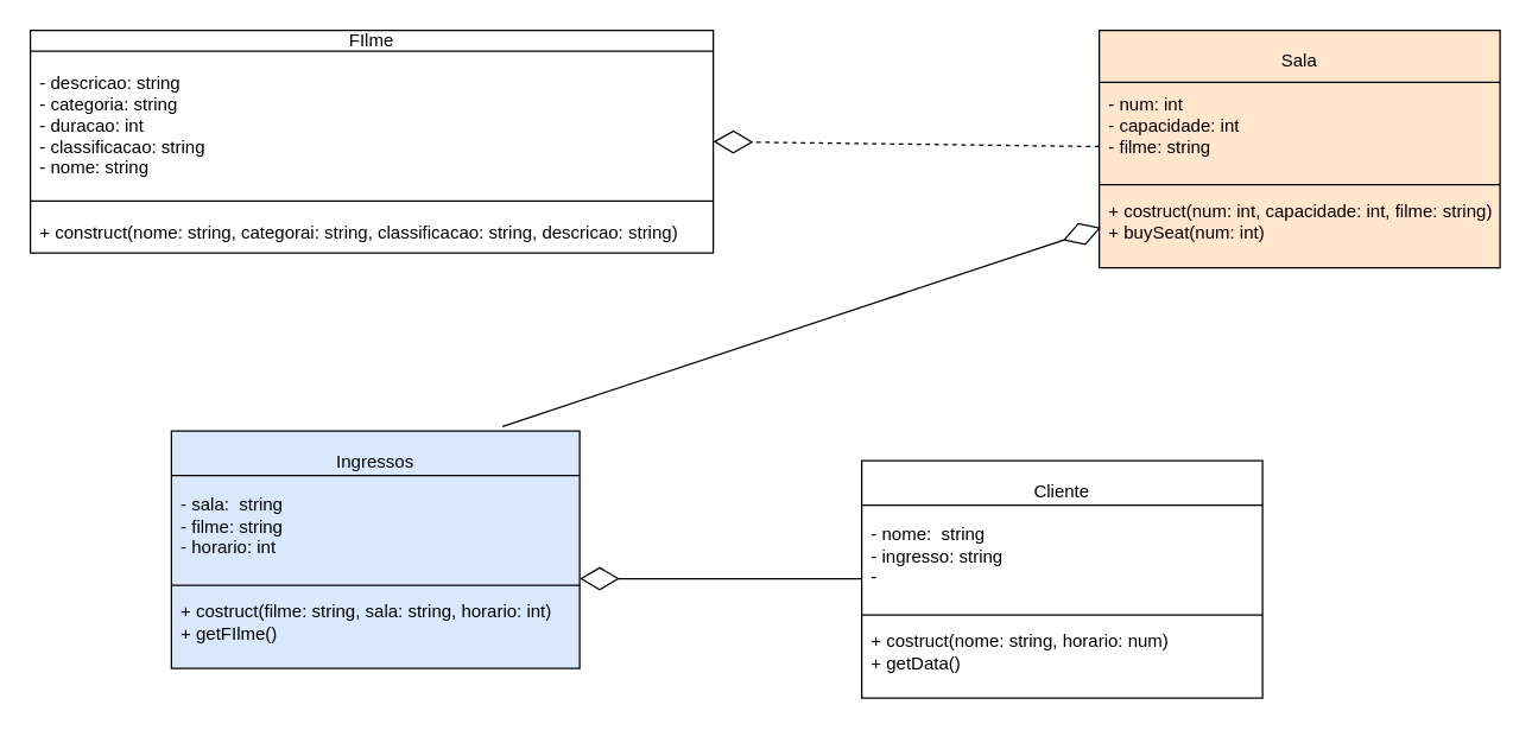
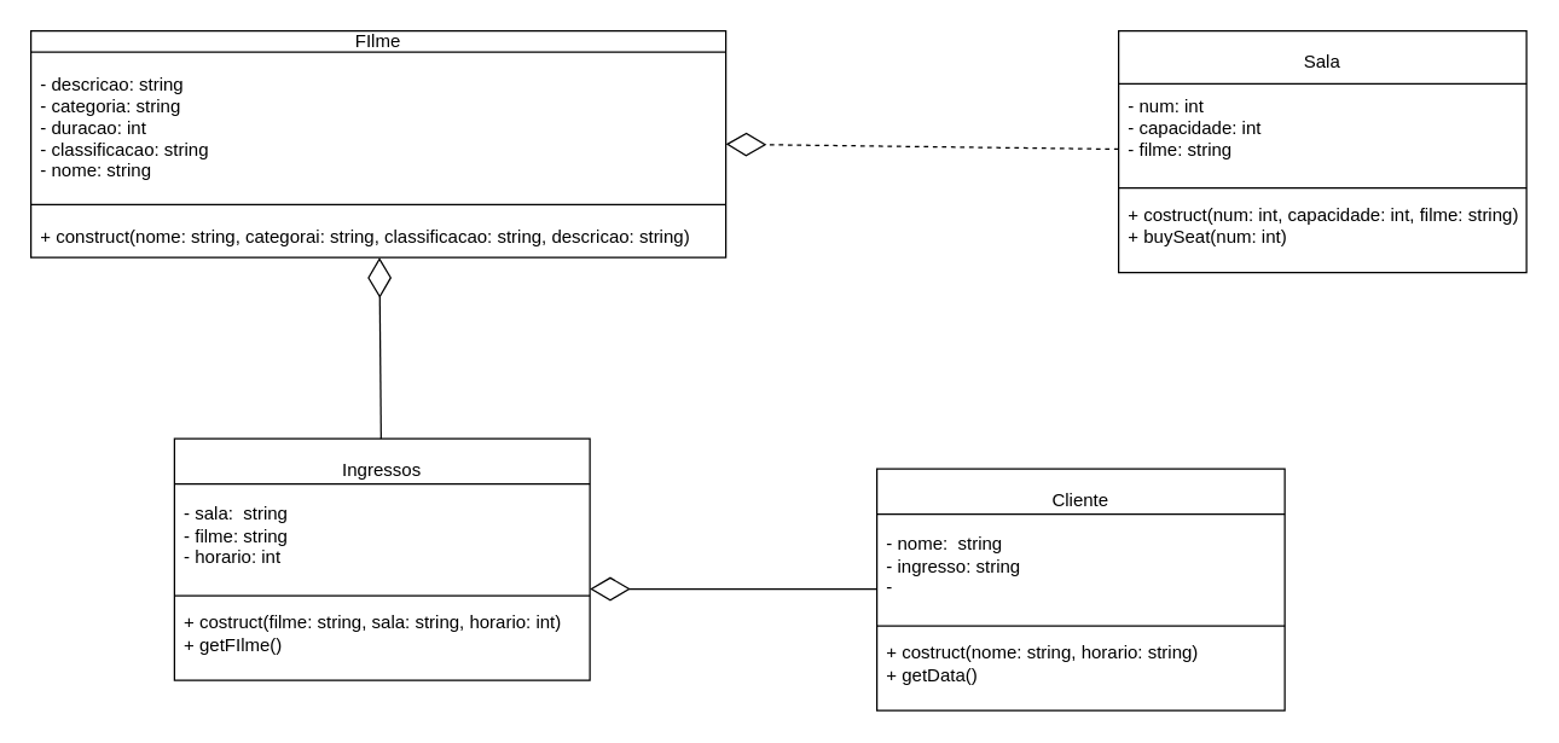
  <mxCell id="0" />
  <mxCell id="1" parent="0" />
  <mxCell id="2" value="&lt;div align=&quot;center&quot;&gt;FIlme&lt;/div&gt;&lt;div align=&quot;center&quot;&gt;&lt;br&gt;&lt;/div&gt;&lt;div align=&quot;left&quot;&gt;&amp;nbsp; - descricao: string&lt;/div&gt;&lt;div align=&quot;left&quot;&gt;&amp;nbsp; - categoria: string&lt;/div&gt;&lt;div align=&quot;left&quot;&gt;&amp;nbsp; - duracao: int&lt;/div&gt;&lt;div align=&quot;left&quot;&gt;&amp;nbsp; - classificacao: string&lt;/div&gt;&lt;div align=&quot;left&quot;&gt;&amp;nbsp; - nome: string&amp;nbsp;&lt;/div&gt;&lt;div align=&quot;left&quot;&gt;&lt;br&gt;&lt;/div&gt;&lt;div align=&quot;left&quot;&gt;&lt;br&gt;&lt;/div&gt;&lt;div align=&quot;left&quot;&gt;&amp;nbsp; + construct(nome: string, categorai: string, classificacao: string, descricao: string)&lt;br&gt;&lt;/div&gt;" style="verticalAlign=top;align=left;overflow=fill;html=1;whiteSpace=wrap;" vertex="1" parent="1"><mxGeometry x="20" y="20" width="460" height="150" as="geometry" /></mxCell>
  <mxCell id="3" value="" style="line;strokeWidth=1;fillColor=none;align=left;verticalAlign=middle;spacingTop=-1;spacingLeft=3;spacingRight=3;rotatable=0;labelPosition=right;points=[];portConstraint=eastwest;strokeColor=inherit;" vertex="1" parent="1"><mxGeometry x="20" y="30" width="460" height="8" as="geometry" /></mxCell>
  <mxCell id="4" value="" style="line;strokeWidth=1;fillColor=none;align=left;verticalAlign=middle;spacingTop=-1;spacingLeft=3;spacingRight=3;rotatable=0;labelPosition=right;points=[];portConstraint=eastwest;strokeColor=inherit;" vertex="1" parent="1"><mxGeometry x="20" y="110" width="460" height="50" as="geometry" /></mxCell>
- <mxCell id="5" value="&lt;div align=&quot;center&quot;&gt;&lt;br&gt;&lt;/div&gt;&lt;div align=&quot;center&quot;&gt;Sala&lt;/div&gt;&lt;div align=&quot;center&quot;&gt;&lt;br&gt;&lt;/div&gt;&lt;div align=&quot;left&quot;&gt;&amp;nbsp; - num: int&lt;/div&gt;&lt;div align=&quot;left&quot;&gt;&amp;nbsp; - capacidade: int&lt;/div&gt;&lt;div align=&quot;left&quot;&gt;&amp;nbsp; - filme: string&lt;/div&gt;&lt;div align=&quot;left&quot;&gt;&lt;br&gt;&lt;/div&gt;&lt;div align=&quot;left&quot;&gt;&lt;br&gt;&lt;/div&gt;&lt;div align=&quot;left&quot;&gt;&amp;nbsp; + costruct(num: int, capacidade: int, filme: string)&lt;/div&gt;&lt;div align=&quot;left&quot;&gt;&amp;nbsp; + buySeat(num: int)&lt;br&gt;&lt;/div&gt;" style="verticalAlign=top;align=left;overflow=fill;html=1;whiteSpace=wrap;fillColor=#ffe6cc;" vertex="1" parent="1"><mxGeometry x="740" y="20" width="270" height="160" as="geometry" /></mxCell>
+ <mxCell id="5" value="&lt;div align=&quot;center&quot;&gt;&lt;br&gt;&lt;/div&gt;&lt;div align=&quot;center&quot;&gt;Sala&lt;/div&gt;&lt;div align=&quot;center&quot;&gt;&lt;br&gt;&lt;/div&gt;&lt;div align=&quot;left&quot;&gt;&amp;nbsp; - num: int&lt;/div&gt;&lt;div align=&quot;left&quot;&gt;&amp;nbsp; - capacidade: int&lt;/div&gt;&lt;div align=&quot;left&quot;&gt;&amp;nbsp; - filme: string&lt;/div&gt;&lt;div align=&quot;left&quot;&gt;&lt;br&gt;&lt;/div&gt;&lt;div align=&quot;left&quot;&gt;&lt;br&gt;&lt;/div&gt;&lt;div align=&quot;left&quot;&gt;&amp;nbsp; + costruct(num: int, capacidade: int, filme: string)&lt;/div&gt;&lt;div align=&quot;left&quot;&gt;&amp;nbsp; + buySeat(num: int)&lt;br&gt;&lt;/div&gt;" style="verticalAlign=top;align=left;overflow=fill;html=1;whiteSpace=wrap;" vertex="1" parent="1"><mxGeometry x="740" y="20" width="270" height="160" as="geometry" /></mxCell>
  <mxCell id="6" value="" style="line;strokeWidth=1;fillColor=none;align=left;verticalAlign=middle;spacingTop=-1;spacingLeft=3;spacingRight=3;rotatable=0;labelPosition=right;points=[];portConstraint=eastwest;strokeColor=inherit;" vertex="1" parent="1"><mxGeometry x="740" y="50" width="270" height="10" as="geometry" /></mxCell>
  <mxCell id="7" value="" style="line;strokeWidth=1;fillColor=none;align=left;verticalAlign=middle;spacingTop=-1;spacingLeft=3;spacingRight=3;rotatable=0;labelPosition=right;points=[];portConstraint=eastwest;strokeColor=inherit;" vertex="1" parent="1"><mxGeometry x="740" y="120" width="270" height="8" as="geometry" /></mxCell>
- <mxCell id="8" value="&lt;div align=&quot;center&quot;&gt;&lt;br&gt;&lt;/div&gt;&lt;div align=&quot;center&quot;&gt;Ingressos&lt;br&gt;&lt;/div&gt;&lt;div align=&quot;center&quot;&gt;&lt;br&gt;&lt;/div&gt;&lt;div align=&quot;left&quot;&gt;&amp;nbsp; - sala:&amp;nbsp; string&lt;br&gt;&lt;/div&gt;&lt;div align=&quot;left&quot;&gt;&amp;nbsp; - filme: string&lt;/div&gt;&lt;div align=&quot;left&quot;&gt;&amp;nbsp; - horario: int&lt;br&gt;&lt;/div&gt;&lt;div align=&quot;left&quot;&gt;&lt;br&gt;&lt;/div&gt;&lt;div align=&quot;left&quot;&gt;&lt;br&gt;&lt;/div&gt;&lt;div align=&quot;left&quot;&gt;&amp;nbsp; + costruct(filme: string, sala: string, horario: int)&lt;/div&gt;&lt;div align=&quot;left&quot;&gt;&amp;nbsp; + getFIlme()&lt;br&gt;&lt;/div&gt;" style="verticalAlign=top;align=left;overflow=fill;html=1;whiteSpace=wrap;fillColor=#dae8fc;" vertex="1" parent="1"><mxGeometry x="115" y="290" width="275" height="160" as="geometry" /></mxCell>
+ <mxCell id="8" value="&lt;div align=&quot;center&quot;&gt;&lt;br&gt;&lt;/div&gt;&lt;div align=&quot;center&quot;&gt;Ingressos&lt;br&gt;&lt;/div&gt;&lt;div align=&quot;center&quot;&gt;&lt;br&gt;&lt;/div&gt;&lt;div align=&quot;left&quot;&gt;&amp;nbsp; - sala:&amp;nbsp; string&lt;br&gt;&lt;/div&gt;&lt;div align=&quot;left&quot;&gt;&amp;nbsp; - filme: string&lt;/div&gt;&lt;div align=&quot;left&quot;&gt;&amp;nbsp; - horario: int&lt;br&gt;&lt;/div&gt;&lt;div align=&quot;left&quot;&gt;&lt;br&gt;&lt;/div&gt;&lt;div align=&quot;left&quot;&gt;&lt;br&gt;&lt;/div&gt;&lt;div align=&quot;left&quot;&gt;&amp;nbsp; + costruct(filme: string, sala: string, horario: int)&lt;/div&gt;&lt;div align=&quot;left&quot;&gt;&amp;nbsp; + getFIlme()&lt;br&gt;&lt;/div&gt;" style="verticalAlign=top;align=left;overflow=fill;html=1;whiteSpace=wrap;" vertex="1" parent="1"><mxGeometry x="115" y="290" width="275" height="160" as="geometry" /></mxCell>
  <mxCell id="9" value="" style="line;strokeWidth=1;fillColor=none;align=left;verticalAlign=middle;spacingTop=-1;spacingLeft=3;spacingRight=3;rotatable=0;labelPosition=right;points=[];portConstraint=eastwest;strokeColor=inherit;" vertex="1" parent="1"><mxGeometry x="115" y="300" width="275" height="40" as="geometry" /></mxCell>
  <mxCell id="10" value="" style="line;strokeWidth=1;fillColor=none;align=left;verticalAlign=middle;spacingTop=-1;spacingLeft=3;spacingRight=3;rotatable=0;labelPosition=right;points=[];portConstraint=eastwest;strokeColor=inherit;" vertex="1" parent="1"><mxGeometry x="115" y="390" width="275" height="8" as="geometry" /></mxCell>
- <mxCell id="11" value="&lt;div align=&quot;center&quot;&gt;&lt;br&gt;&lt;/div&gt;&lt;div align=&quot;center&quot;&gt;Cliente&lt;br&gt;&lt;/div&gt;&lt;div align=&quot;center&quot;&gt;&lt;br&gt;&lt;/div&gt;&lt;div align=&quot;left&quot;&gt;&amp;nbsp; - nome:&amp;nbsp; string&lt;br&gt;&lt;/div&gt;&lt;div align=&quot;left&quot;&gt;&amp;nbsp; - ingresso: string&lt;/div&gt;&lt;div align=&quot;left&quot;&gt;&amp;nbsp; - &lt;br&gt;&lt;/div&gt;&lt;div align=&quot;left&quot;&gt;&lt;br&gt;&lt;/div&gt;&lt;div align=&quot;left&quot;&gt;&lt;br&gt;&lt;/div&gt;&lt;div align=&quot;left&quot;&gt;&amp;nbsp; + costruct(nome: string, horario: num)&lt;/div&gt;&lt;div align=&quot;left&quot;&gt;&amp;nbsp; + getData()&lt;br&gt;&lt;/div&gt;" style="verticalAlign=top;align=left;overflow=fill;html=1;whiteSpace=wrap;" vertex="1" parent="1"><mxGeometry x="580" y="310" width="270" height="160" as="geometry" /></mxCell>
+ <mxCell id="11" value="&lt;div align=&quot;center&quot;&gt;&lt;br&gt;&lt;/div&gt;&lt;div align=&quot;center&quot;&gt;Cliente&lt;br&gt;&lt;/div&gt;&lt;div align=&quot;center&quot;&gt;&lt;br&gt;&lt;/div&gt;&lt;div align=&quot;left&quot;&gt;&amp;nbsp; - nome:&amp;nbsp; string&lt;br&gt;&lt;/div&gt;&lt;div align=&quot;left&quot;&gt;&amp;nbsp; - ingresso: string&lt;/div&gt;&lt;div align=&quot;left&quot;&gt;&amp;nbsp; - &lt;br&gt;&lt;/div&gt;&lt;div align=&quot;left&quot;&gt;&lt;br&gt;&lt;/div&gt;&lt;div align=&quot;left&quot;&gt;&lt;br&gt;&lt;/div&gt;&lt;div align=&quot;left&quot;&gt;&amp;nbsp; + costruct(nome: string, horario: string)&lt;/div&gt;&lt;div align=&quot;left&quot;&gt;&amp;nbsp; + getData()&lt;br&gt;&lt;/div&gt;" style="verticalAlign=top;align=left;overflow=fill;html=1;whiteSpace=wrap;" vertex="1" parent="1"><mxGeometry x="580" y="310" width="270" height="160" as="geometry" /></mxCell>
  <mxCell id="12" value="" style="line;strokeWidth=1;fillColor=none;align=left;verticalAlign=middle;spacingTop=-1;spacingLeft=3;spacingRight=3;rotatable=0;labelPosition=right;points=[];portConstraint=eastwest;strokeColor=inherit;" vertex="1" parent="1"><mxGeometry x="580" y="310" width="270" height="60" as="geometry" /></mxCell>
  <mxCell id="13" value="" style="line;strokeWidth=1;fillColor=none;align=left;verticalAlign=middle;spacingTop=-1;spacingLeft=3;spacingRight=3;rotatable=0;labelPosition=right;points=[];portConstraint=eastwest;strokeColor=inherit;" vertex="1" parent="1"><mxGeometry x="580" y="410" width="270" height="8" as="geometry" /></mxCell>
+ <mxCell id="14" value="" style="endArrow=diamondThin;endFill=0;endSize=24;html=1;rounded=0;" edge="1" parent="1" source="8" target="2"><mxGeometry width="160" relative="1" as="geometry"><mxPoint x="252.5" y="130" as="sourcePoint" /><mxPoint x="252.5" y="130" as="targetPoint" /></mxGeometry></mxCell>
  <mxCell id="15" value="" style="endArrow=diamondThin;endFill=0;endSize=24;html=1;rounded=0;entryX=1;entryY=0.5;entryDx=0;entryDy=0;dashed=1;" edge="1" parent="1" source="5" target="2"><mxGeometry width="160" relative="1" as="geometry"><mxPoint x="580" y="100" as="sourcePoint" /><mxPoint x="580" y="100" as="targetPoint" /></mxGeometry></mxCell>
  <mxCell id="16" value="" style="endArrow=diamondThin;endFill=0;endSize=24;html=1;rounded=0;entryX=1;entryY=0.622;entryDx=0;entryDy=0;entryPerimeter=0;" edge="1" parent="1" target="8"><mxGeometry width="160" relative="1" as="geometry"><mxPoint x="580" y="389.5" as="sourcePoint" /><mxPoint x="420" y="389.5" as="targetPoint" /></mxGeometry></mxCell>
- <mxCell id="17" value="" style="endArrow=diamondThin;endFill=0;endSize=24;html=1;rounded=0;entryX=0.004;entryY=0.831;entryDx=0;entryDy=0;entryPerimeter=0;exitX=0.811;exitY=-0.019;exitDx=0;exitDy=0;exitPerimeter=0;" edge="1" parent="1" source="8" target="5"><mxGeometry width="160" relative="1" as="geometry"><mxPoint x="390" y="320" as="sourcePoint" /><mxPoint x="550" y="320" as="targetPoint" /></mxGeometry></mxCell>
